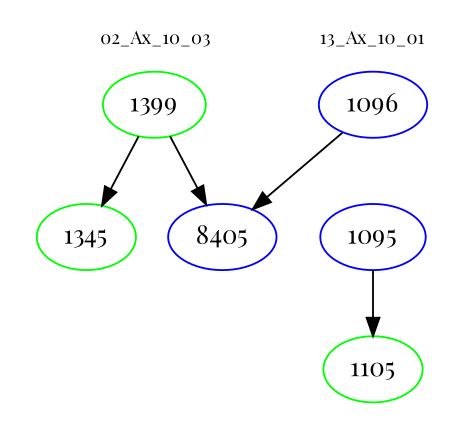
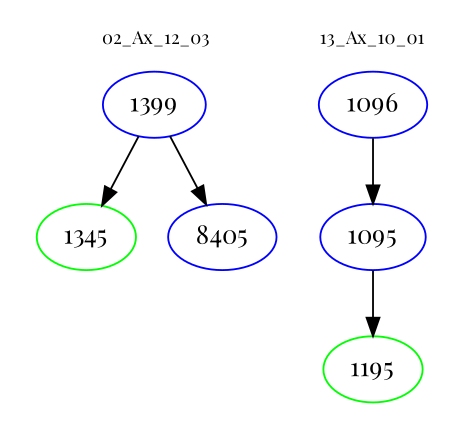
  digraph {
    fontname="Playfair Display"
    node [color=blue fontname="Playfair Display"]
    edge [color=black fontname="Playfair Display"]
-   n1 [color=green label=1399]
+   n1 [label=1399]
    n2 [color=green label=1345]
    n3 [label=8405]
    n4 [label=1096]
    n5 [label=1095]
-   n6 [color=green label=1105]
+   n6 [color=green label=1195]
    subgraph cluster_1 {
      color=white
      fontsize=10
-     label="02_Ax_10_03"
+     label="02_Ax_12_03"
      n1
      n2
      n3
    }
    subgraph cluster_2 {
      color=white
      fontsize=10
      label="13_Ax_10_01"
      n4
      n5
      n6
    }
    n1 -> n2
    n1 -> n3
-   n4 -> n3
+   n4 -> n5
    n5 -> n6
  }
